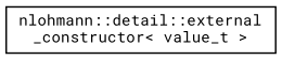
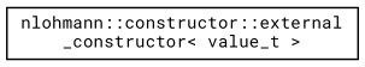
  digraph {
    rankdir=TB
    fontname="Roboto Mono"
-   n1 [color=black fillcolor=white fontname="Roboto Mono" fontsize=10 height=0.2 label="nlohmann::detail::external\l_constructor\< value_t \>" shape=record style=filled width=0.4]
+   n1 [color=black fillcolor=white fontname="Roboto Mono" fontsize=10 height=0.2 label="nlohmann::constructor::external\l_constructor\< value_t \>" shape=record style=filled width=0.4]
  }
